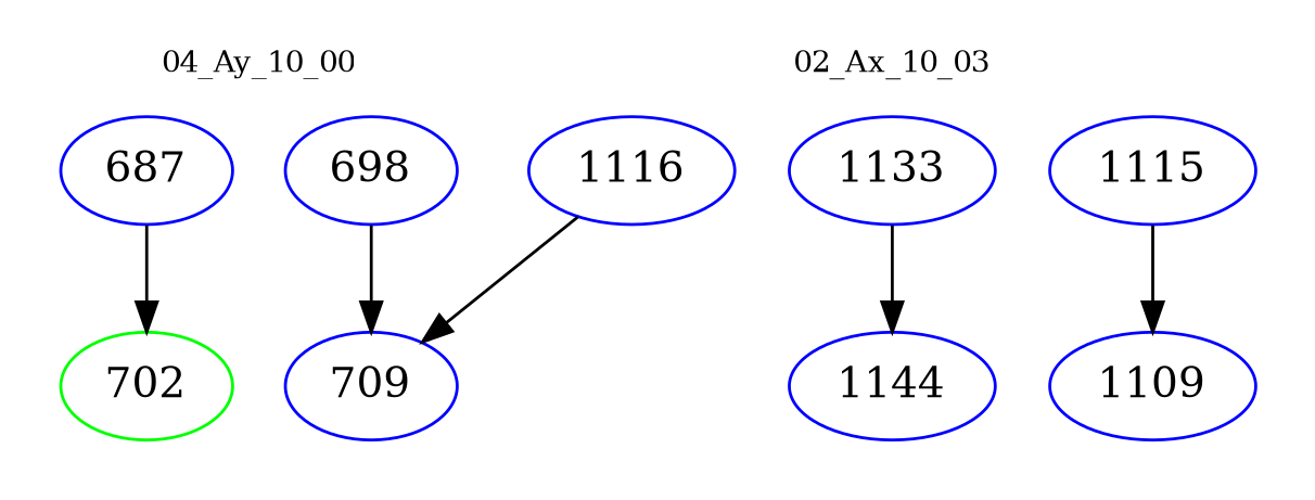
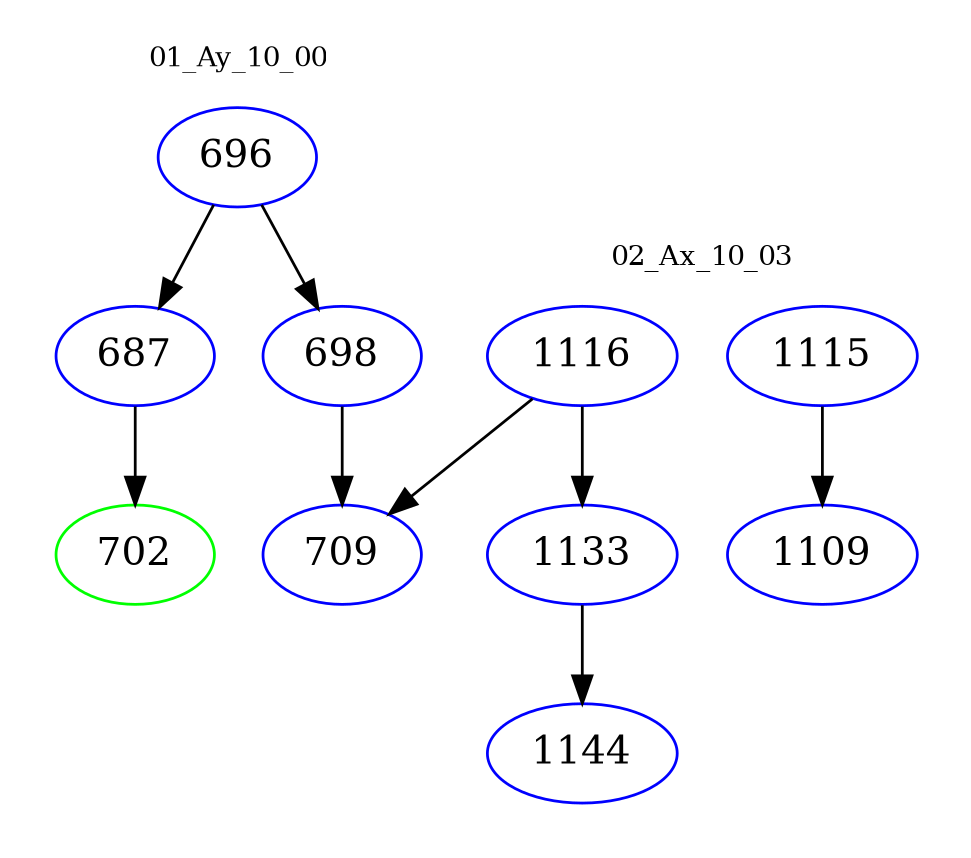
  digraph {
    node [color=blue]
    edge [color=black]
+   n1 [label=696]
    n2 [label=687]
    n3 [label=698]
    n4 [color=green label=702]
    n5 [label=709]
    n6 [label=1116]
    n7 [label=1115]
    n8 [label=1133]
    n9 [label=1109]
    n10 [label=1144]
    subgraph cluster_1 {
      color=white
      fontsize=10
-     label="04_Ay_10_00"
+     label="01_Ay_10_00"
+     n1
      n2
      n3
      n4
      n5
    }
    subgraph cluster_2 {
      color=white
      fontsize=10
      label="02_Ax_10_03"
      n6
      n7
      n8
      n9
      n10
    }
+   n1 -> n2
+   n1 -> n3
    n2 -> n4
    n3 -> n5
    n6 -> n5
+   n6 -> n8
    n7 -> n9
    n8 -> n10
  }
